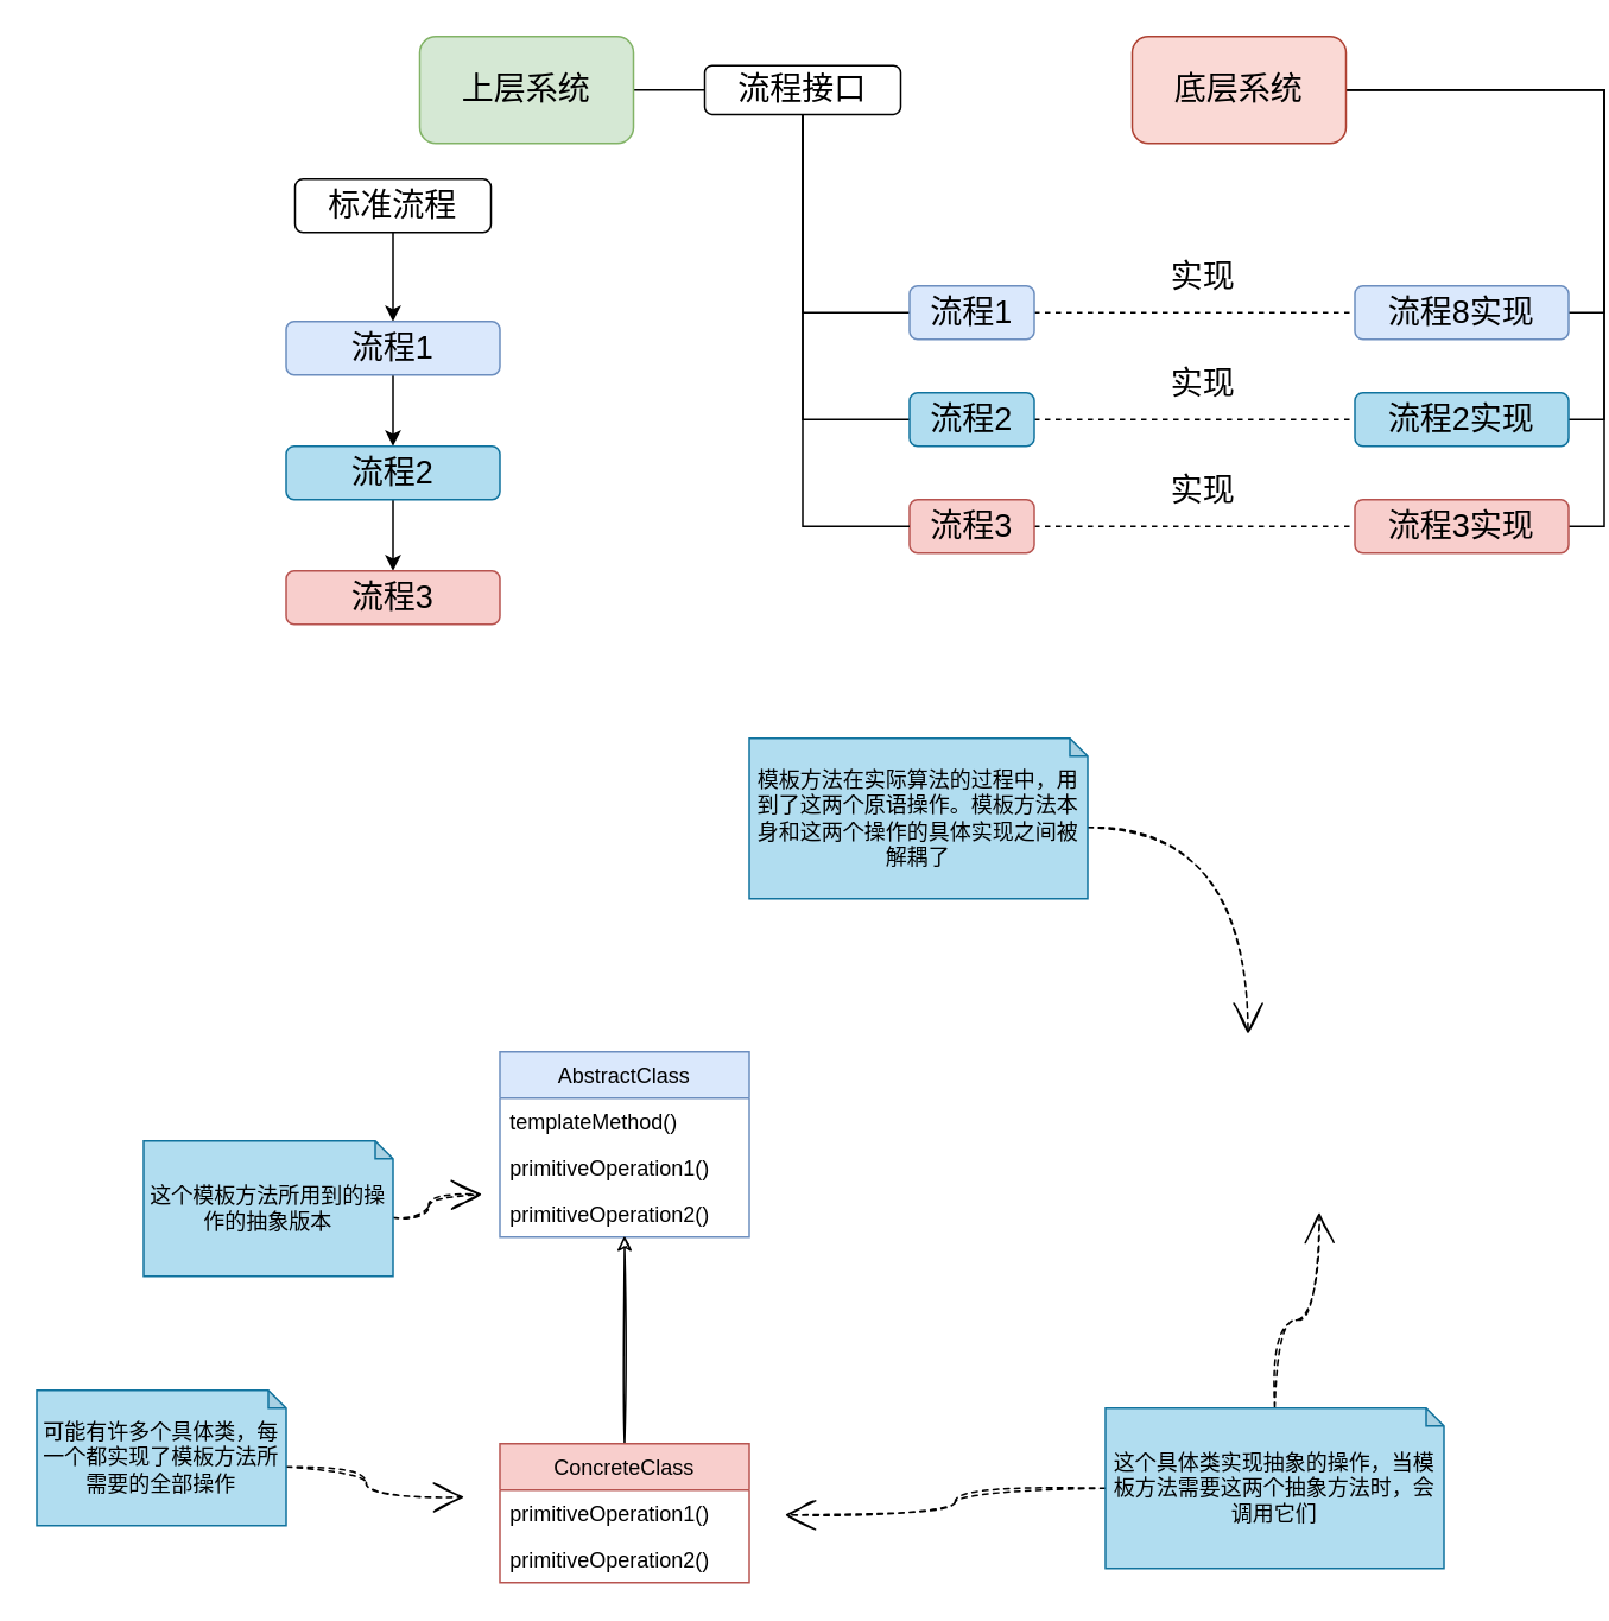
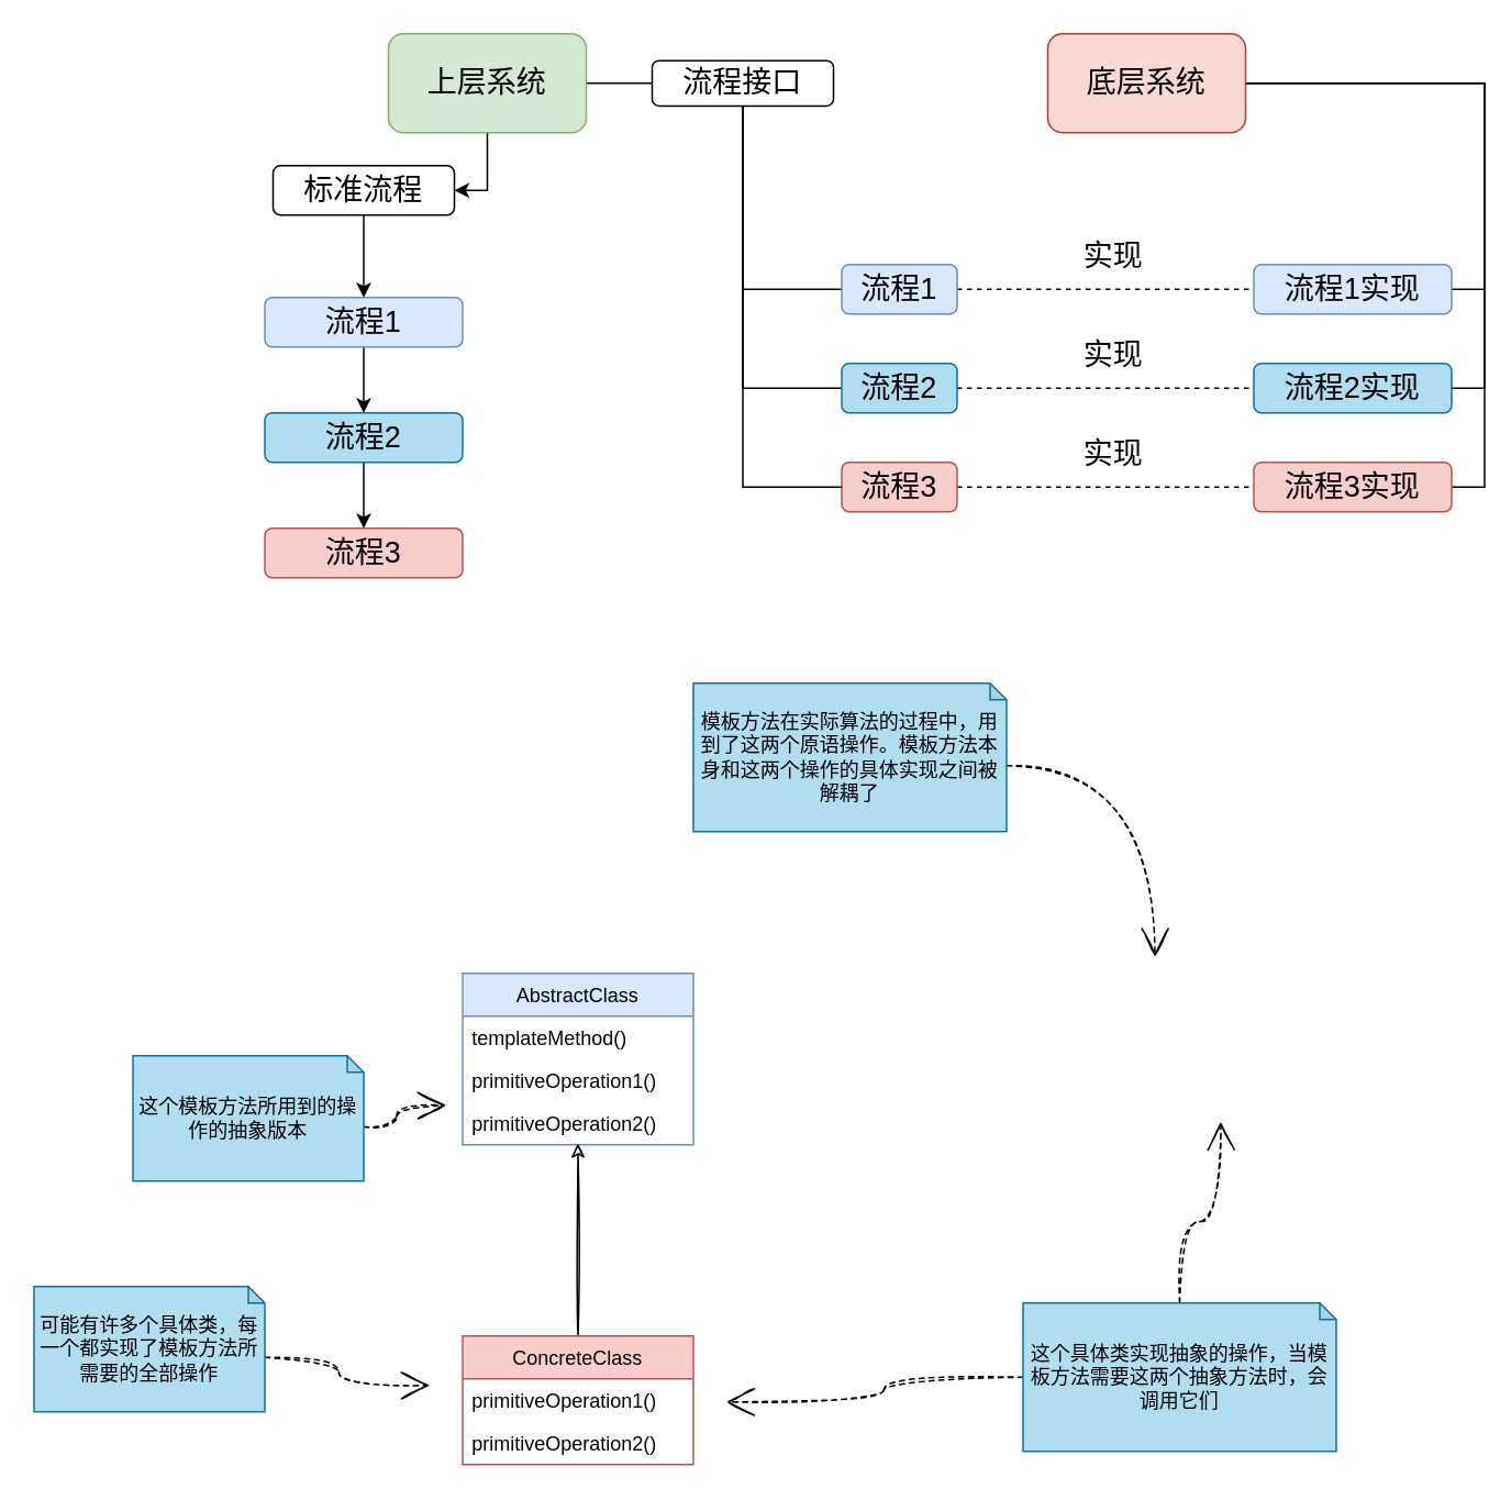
  <mxCell id="0" />
  <mxCell id="1" parent="0" />
  <mxCell id="2" style="edgeStyle=orthogonalEdgeStyle;rounded=0;orthogonalLoop=1;jettySize=auto;html=1;exitX=0.5;exitY=1;exitDx=0;exitDy=0;entryX=0;entryY=0.5;entryDx=0;entryDy=0;fontSize=18;endSize=6;endArrow=none;endFill=0;" parent="1" source="28" target="8" edge="1"><mxGeometry relative="1" as="geometry" /></mxCell>
  <mxCell id="3" style="edgeStyle=orthogonalEdgeStyle;rounded=0;orthogonalLoop=1;jettySize=auto;html=1;exitX=0.5;exitY=1;exitDx=0;exitDy=0;entryX=0;entryY=0.5;entryDx=0;entryDy=0;fontSize=18;endArrow=none;endFill=0;" parent="1" source="28" target="10" edge="1"><mxGeometry relative="1" as="geometry" /></mxCell>
  <mxCell id="4" style="edgeStyle=orthogonalEdgeStyle;rounded=0;orthogonalLoop=1;jettySize=auto;html=1;exitX=1;exitY=0.5;exitDx=0;exitDy=0;entryX=0;entryY=0.5;entryDx=0;entryDy=0;fontSize=18;endSize=6;endArrow=none;endFill=0;" parent="1" source="6" target="28" edge="1"><mxGeometry relative="1" as="geometry" /></mxCell>
+ <mxCell id="5" style="edgeStyle=orthogonalEdgeStyle;rounded=0;orthogonalLoop=1;jettySize=auto;html=1;exitX=0.5;exitY=1;exitDx=0;exitDy=0;entryX=1;entryY=0.5;entryDx=0;entryDy=0;fontSize=18;" parent="1" source="6" target="20" edge="1"><mxGeometry relative="1" as="geometry" /></mxCell>
  <mxCell id="6" value="上层系统" style="rounded=1;whiteSpace=wrap;html=1;fontSize=18;fillColor=#d5e8d4;strokeColor=#82b366;" parent="1" vertex="1"><mxGeometry x="235" y="20" width="120" height="60" as="geometry" /></mxCell>
  <mxCell id="7" style="edgeStyle=orthogonalEdgeStyle;rounded=0;orthogonalLoop=1;jettySize=auto;html=1;exitX=1;exitY=0.5;exitDx=0;exitDy=0;entryX=0;entryY=0.5;entryDx=0;entryDy=0;fontSize=18;endArrow=none;endFill=0;endSize=6;dashed=1;" parent="1" source="8" target="17" edge="1"><mxGeometry relative="1" as="geometry" /></mxCell>
  <mxCell id="8" value="流程1" style="rounded=1;whiteSpace=wrap;html=1;fontSize=18;fillColor=#dae8fc;strokeColor=#6c8ebf;" parent="1" vertex="1"><mxGeometry x="510" y="160" width="70" height="30" as="geometry" /></mxCell>
  <mxCell id="9" style="edgeStyle=orthogonalEdgeStyle;rounded=0;orthogonalLoop=1;jettySize=auto;html=1;exitX=1;exitY=0.5;exitDx=0;exitDy=0;entryX=0;entryY=0.5;entryDx=0;entryDy=0;dashed=1;fontSize=18;endArrow=none;endFill=0;endSize=6;" parent="1" source="10" target="18" edge="1"><mxGeometry relative="1" as="geometry" /></mxCell>
  <mxCell id="10" value="流程2" style="rounded=1;whiteSpace=wrap;html=1;fontSize=18;fillColor=#b1ddf0;strokeColor=#10739e;" parent="1" vertex="1"><mxGeometry x="510" y="220" width="70" height="30" as="geometry" /></mxCell>
  <mxCell id="11" style="edgeStyle=orthogonalEdgeStyle;rounded=0;orthogonalLoop=1;jettySize=auto;html=1;exitX=1;exitY=0.5;exitDx=0;exitDy=0;entryX=0;entryY=0.5;entryDx=0;entryDy=0;dashed=1;fontSize=18;endArrow=none;endFill=0;endSize=6;" parent="1" source="12" target="19" edge="1"><mxGeometry relative="1" as="geometry" /></mxCell>
  <mxCell id="12" value="流程3" style="rounded=1;whiteSpace=wrap;html=1;fontSize=18;fillColor=#f8cecc;strokeColor=#b85450;" parent="1" vertex="1"><mxGeometry x="510" y="280" width="70" height="30" as="geometry" /></mxCell>
  <mxCell id="13" style="edgeStyle=orthogonalEdgeStyle;rounded=0;orthogonalLoop=1;jettySize=auto;html=1;exitX=1;exitY=0.5;exitDx=0;exitDy=0;entryX=1;entryY=0.5;entryDx=0;entryDy=0;fontSize=18;endArrow=none;endFill=0;" parent="1" source="16" target="17" edge="1"><mxGeometry relative="1" as="geometry" /></mxCell>
  <mxCell id="14" style="edgeStyle=orthogonalEdgeStyle;rounded=0;orthogonalLoop=1;jettySize=auto;html=1;exitX=1;exitY=0.5;exitDx=0;exitDy=0;entryX=1;entryY=0.5;entryDx=0;entryDy=0;fontSize=18;endArrow=none;endFill=0;" parent="1" source="16" target="18" edge="1"><mxGeometry relative="1" as="geometry" /></mxCell>
  <mxCell id="15" style="edgeStyle=orthogonalEdgeStyle;rounded=0;orthogonalLoop=1;jettySize=auto;html=1;exitX=1;exitY=0.5;exitDx=0;exitDy=0;entryX=1;entryY=0.5;entryDx=0;entryDy=0;fontSize=18;endArrow=none;endFill=0;" parent="1" source="16" target="19" edge="1"><mxGeometry relative="1" as="geometry" /></mxCell>
  <mxCell id="16" value="底层系统" style="rounded=1;whiteSpace=wrap;html=1;fontSize=18;fillColor=#fad9d5;strokeColor=#ae4132;" parent="1" vertex="1"><mxGeometry x="635" y="20" width="120" height="60" as="geometry" /></mxCell>
- <mxCell id="17" value="流程8实现" style="rounded=1;whiteSpace=wrap;html=1;fontSize=18;fillColor=#dae8fc;strokeColor=#6c8ebf;" parent="1" vertex="1"><mxGeometry x="760" y="160" width="120" height="30" as="geometry" /></mxCell>
+ <mxCell id="17" value="流程1实现" style="rounded=1;whiteSpace=wrap;html=1;fontSize=18;fillColor=#dae8fc;strokeColor=#6c8ebf;" parent="1" vertex="1"><mxGeometry x="760" y="160" width="120" height="30" as="geometry" /></mxCell>
  <mxCell id="18" value="流程2实现" style="rounded=1;whiteSpace=wrap;html=1;fontSize=18;fillColor=#b1ddf0;strokeColor=#10739e;" parent="1" vertex="1"><mxGeometry x="760" y="220" width="120" height="30" as="geometry" /></mxCell>
  <mxCell id="19" value="流程3实现" style="rounded=1;whiteSpace=wrap;html=1;fontSize=18;fillColor=#f8cecc;strokeColor=#b85450;" parent="1" vertex="1"><mxGeometry x="760" y="280" width="120" height="30" as="geometry" /></mxCell>
  <mxCell id="20" value="标准流程" style="rounded=1;whiteSpace=wrap;html=1;fontSize=18;" parent="1" vertex="1"><mxGeometry x="165" y="100" width="110" height="30" as="geometry" /></mxCell>
  <mxCell id="21" style="edgeStyle=orthogonalEdgeStyle;rounded=0;orthogonalLoop=1;jettySize=auto;html=1;exitX=0.5;exitY=1;exitDx=0;exitDy=0;entryX=0.5;entryY=0;entryDx=0;entryDy=0;fontSize=18;endArrow=classic;endFill=1;" parent="1" source="23" target="25" edge="1"><mxGeometry relative="1" as="geometry" /></mxCell>
  <mxCell id="22" value="" style="edgeStyle=orthogonalEdgeStyle;rounded=0;orthogonalLoop=1;jettySize=auto;html=1;fontSize=18;endArrow=none;endFill=0;endSize=6;startArrow=classic;startFill=1;" parent="1" source="23" target="20" edge="1"><mxGeometry relative="1" as="geometry" /></mxCell>
  <mxCell id="23" value="流程1" style="rounded=1;whiteSpace=wrap;html=1;fontSize=18;fillColor=#dae8fc;strokeColor=#6c8ebf;" parent="1" vertex="1"><mxGeometry x="160" y="180" width="120" height="30" as="geometry" /></mxCell>
  <mxCell id="24" style="edgeStyle=orthogonalEdgeStyle;rounded=0;orthogonalLoop=1;jettySize=auto;html=1;exitX=0.5;exitY=1;exitDx=0;exitDy=0;entryX=0.5;entryY=0;entryDx=0;entryDy=0;fontSize=18;" parent="1" source="25" target="26" edge="1"><mxGeometry relative="1" as="geometry" /></mxCell>
  <mxCell id="25" value="流程2" style="rounded=1;whiteSpace=wrap;html=1;fontSize=18;fillColor=#b1ddf0;strokeColor=#10739e;" parent="1" vertex="1"><mxGeometry x="160" y="250" width="120" height="30" as="geometry" /></mxCell>
  <mxCell id="26" value="流程3" style="rounded=1;whiteSpace=wrap;html=1;fontSize=18;fillColor=#f8cecc;strokeColor=#b85450;" parent="1" vertex="1"><mxGeometry x="160" y="320" width="120" height="30" as="geometry" /></mxCell>
  <mxCell id="27" style="edgeStyle=orthogonalEdgeStyle;rounded=0;orthogonalLoop=1;jettySize=auto;html=1;exitX=0.5;exitY=1;exitDx=0;exitDy=0;entryX=0;entryY=0.5;entryDx=0;entryDy=0;fontSize=18;endArrow=none;endFill=0;endSize=6;" parent="1" source="28" target="12" edge="1"><mxGeometry relative="1" as="geometry" /></mxCell>
  <mxCell id="28" value="流程接口" style="rounded=1;whiteSpace=wrap;html=1;fontSize=18;" parent="1" vertex="1"><mxGeometry x="395" y="36.25" width="110" height="27.5" as="geometry" /></mxCell>
  <mxCell id="29" value="实现" style="text;html=1;strokeColor=none;fillColor=none;align=center;verticalAlign=middle;whiteSpace=wrap;rounded=0;fontSize=18;" parent="1" vertex="1"><mxGeometry x="645" y="140" width="60" height="30" as="geometry" /></mxCell>
  <mxCell id="30" value="实现" style="text;html=1;strokeColor=none;fillColor=none;align=center;verticalAlign=middle;whiteSpace=wrap;rounded=0;fontSize=18;" parent="1" vertex="1"><mxGeometry x="645" y="200" width="60" height="30" as="geometry" /></mxCell>
  <mxCell id="31" value="实现" style="text;html=1;strokeColor=none;fillColor=none;align=center;verticalAlign=middle;whiteSpace=wrap;rounded=0;fontSize=18;" parent="1" vertex="1"><mxGeometry x="645" y="260" width="60" height="30" as="geometry" /></mxCell>
  <mxCell id="32" value="AbstractClass" style="swimlane;fontStyle=0;childLayout=stackLayout;horizontal=1;startSize=26;fillColor=#dae8fc;horizontalStack=0;resizeParent=1;resizeParentMax=0;resizeLast=0;collapsible=1;marginBottom=0;strokeColor=#6c8ebf;" vertex="1" parent="1"><mxGeometry x="280" y="590" width="140" height="104" as="geometry" /></mxCell>
  <mxCell id="33" value="templateMethod()" style="text;strokeColor=none;fillColor=none;align=left;verticalAlign=top;spacingLeft=4;spacingRight=4;overflow=hidden;rotatable=0;points=[[0,0.5],[1,0.5]];portConstraint=eastwest;" vertex="1" parent="32"><mxGeometry y="26" width="140" height="26" as="geometry" /></mxCell>
  <mxCell id="34" value="primitiveOperation1()" style="text;strokeColor=none;fillColor=none;align=left;verticalAlign=top;spacingLeft=4;spacingRight=4;overflow=hidden;rotatable=0;points=[[0,0.5],[1,0.5]];portConstraint=eastwest;" vertex="1" parent="32"><mxGeometry y="52" width="140" height="26" as="geometry" /></mxCell>
  <mxCell id="35" value="primitiveOperation2()" style="text;strokeColor=none;fillColor=none;align=left;verticalAlign=top;spacingLeft=4;spacingRight=4;overflow=hidden;rotatable=0;points=[[0,0.5],[1,0.5]];portConstraint=eastwest;" vertex="1" parent="32"><mxGeometry y="78" width="140" height="26" as="geometry" /></mxCell>
  <mxCell id="36" style="edgeStyle=orthogonalEdgeStyle;rounded=0;orthogonalLoop=1;jettySize=auto;html=1;exitX=0.5;exitY=0;exitDx=0;exitDy=0;entryX=0.5;entryY=0.971;entryDx=0;entryDy=0;entryPerimeter=0;sketch=1;" edge="1" parent="1" source="37" target="35"><mxGeometry relative="1" as="geometry" /></mxCell>
  <mxCell id="37" value="ConcreteClass" style="swimlane;fontStyle=0;childLayout=stackLayout;horizontal=1;startSize=26;fillColor=#f8cecc;horizontalStack=0;resizeParent=1;resizeParentMax=0;resizeLast=0;collapsible=1;marginBottom=0;strokeColor=#b85450;" vertex="1" parent="1"><mxGeometry x="280" y="810" width="140" height="78" as="geometry" /></mxCell>
  <mxCell id="38" value="primitiveOperation1()" style="text;strokeColor=none;fillColor=none;align=left;verticalAlign=top;spacingLeft=4;spacingRight=4;overflow=hidden;rotatable=0;points=[[0,0.5],[1,0.5]];portConstraint=eastwest;" vertex="1" parent="37"><mxGeometry y="26" width="140" height="26" as="geometry" /></mxCell>
  <mxCell id="39" value="primitiveOperation2()" style="text;strokeColor=none;fillColor=none;align=left;verticalAlign=top;spacingLeft=4;spacingRight=4;overflow=hidden;rotatable=0;points=[[0,0.5],[1,0.5]];portConstraint=eastwest;" vertex="1" parent="37"><mxGeometry y="52" width="140" height="26" as="geometry" /></mxCell>
  <mxCell id="40" style="edgeStyle=orthogonalEdgeStyle;curved=1;rounded=0;sketch=1;orthogonalLoop=1;jettySize=auto;html=1;exitX=0;exitY=0;exitDx=140;exitDy=43;exitPerimeter=0;dashed=1;endArrow=open;endFill=0;endSize=15;" edge="1" parent="1" source="41"><mxGeometry relative="1" as="geometry"><mxPoint x="270" y="670" as="targetPoint" /></mxGeometry></mxCell>
  <mxCell id="41" value="这个模板方法所用到的操作的抽象版本" style="shape=note;whiteSpace=wrap;html=1;backgroundOutline=1;darkOpacity=0.05;size=10;fillColor=#b1ddf0;strokeColor=#10739e;" vertex="1" parent="1"><mxGeometry x="80" y="640" width="140" height="76" as="geometry" /></mxCell>
  <mxCell id="42" style="edgeStyle=orthogonalEdgeStyle;curved=1;rounded=0;sketch=1;orthogonalLoop=1;jettySize=auto;html=1;exitX=0;exitY=0;exitDx=190;exitDy=50;exitPerimeter=0;dashed=1;endArrow=open;endFill=0;endSize=15;" edge="1" parent="1" source="43"><mxGeometry relative="1" as="geometry"><mxPoint x="700" y="580" as="targetPoint" /></mxGeometry></mxCell>
  <mxCell id="43" value="模板方法在实际算法的过程中，用到了这两个原语操作。模板方法本身和这两个操作的具体实现之间被解耦了" style="shape=note;whiteSpace=wrap;html=1;backgroundOutline=1;darkOpacity=0.05;size=10;fillColor=#b1ddf0;strokeColor=#10739e;" vertex="1" parent="1"><mxGeometry x="420" y="414" width="190" height="90" as="geometry" /></mxCell>
  <mxCell id="44" style="edgeStyle=orthogonalEdgeStyle;curved=1;rounded=0;sketch=1;orthogonalLoop=1;jettySize=auto;html=1;exitX=0;exitY=0.5;exitDx=0;exitDy=0;exitPerimeter=0;dashed=1;endArrow=open;endFill=0;endSize=15;" edge="1" parent="1" source="46"><mxGeometry relative="1" as="geometry"><mxPoint x="440" y="850" as="targetPoint" /></mxGeometry></mxCell>
  <mxCell id="45" style="edgeStyle=orthogonalEdgeStyle;curved=1;rounded=0;sketch=1;orthogonalLoop=1;jettySize=auto;html=1;exitX=0.5;exitY=0;exitDx=0;exitDy=0;exitPerimeter=0;dashed=1;endArrow=open;endFill=0;endSize=15;" edge="1" parent="1" source="46"><mxGeometry relative="1" as="geometry"><mxPoint x="740" y="680" as="targetPoint" /></mxGeometry></mxCell>
  <mxCell id="46" value="这个具体类实现抽象的操作，当模板方法需要这两个抽象方法时，会调用它们" style="shape=note;whiteSpace=wrap;html=1;backgroundOutline=1;darkOpacity=0.05;size=10;fillColor=#b1ddf0;strokeColor=#10739e;" vertex="1" parent="1"><mxGeometry x="620" y="790" width="190" height="90" as="geometry" /></mxCell>
  <mxCell id="47" style="edgeStyle=orthogonalEdgeStyle;curved=1;rounded=0;sketch=1;orthogonalLoop=1;jettySize=auto;html=1;exitX=0;exitY=0;exitDx=140;exitDy=43;exitPerimeter=0;dashed=1;endArrow=open;endFill=0;endSize=15;" edge="1" parent="1" source="48"><mxGeometry relative="1" as="geometry"><mxPoint x="260" y="840" as="targetPoint" /></mxGeometry></mxCell>
  <mxCell id="48" value="可能有许多个具体类，每一个都实现了模板方法所需要的全部操作" style="shape=note;whiteSpace=wrap;html=1;backgroundOutline=1;darkOpacity=0.05;size=10;fillColor=#b1ddf0;strokeColor=#10739e;" vertex="1" parent="1"><mxGeometry x="20" y="780" width="140" height="76" as="geometry" /></mxCell>
